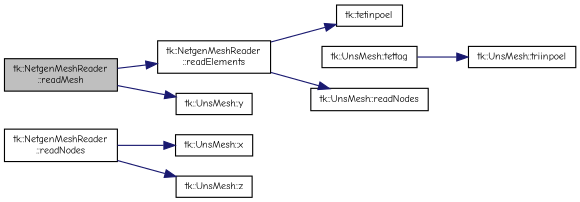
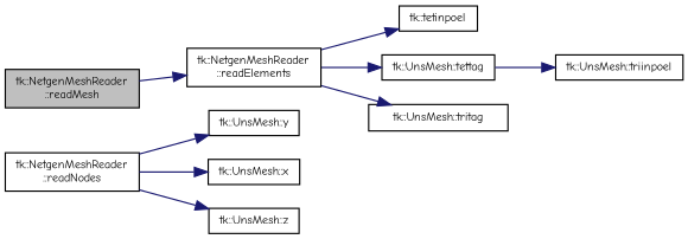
  digraph {
    fontname="Comic Neue"
    rankdir=LR
    node [color=black fontname="Comic Neue" fontsize=9 shape=record]
    edge [color=midnightblue fontname="Comic Neue" fontsize=9 labelfontname="sans-serif" labelfontsize=9 style=solid]
    n1 [fillcolor=grey75 fontcolor=black height=0.2 label="tk::NetgenMeshReader\l::readMesh" style=filled width=0.4]
    n2 [height=0.2 label="tk::NetgenMeshReader\l::readElements" width=0.4]
    n3 [height=0.2 label="tk::tetinpoel" width=0.4]
    n4 [height=0.2 label="tk::UnsMesh::tettag" width=0.4]
-   n5 [height=0.2 label="tk::UnsMesh::readNodes" width=0.4]
+   n5 [height=0.2 label="tk::UnsMesh::tritag" width=0.4]
    n6 [height=0.2 label="tk::NetgenMeshReader\l::readNodes" width=0.4]
    n7 [height=0.2 label="tk::UnsMesh::x" width=0.4]
    n8 [height=0.2 label="tk::UnsMesh::y" width=0.4]
    n9 [height=0.2 label="tk::UnsMesh::z" width=0.4]
    n10 [height=0.2 label="tk::UnsMesh::triinpoel" width=0.4]
    n1 -> n2
    n2 -> n3
+   n2 -> n4
    n2 -> n5
    n4 -> n10
    n6 -> n7
-   n1 -> n8
+   n6 -> n8
    n6 -> n9
  }
